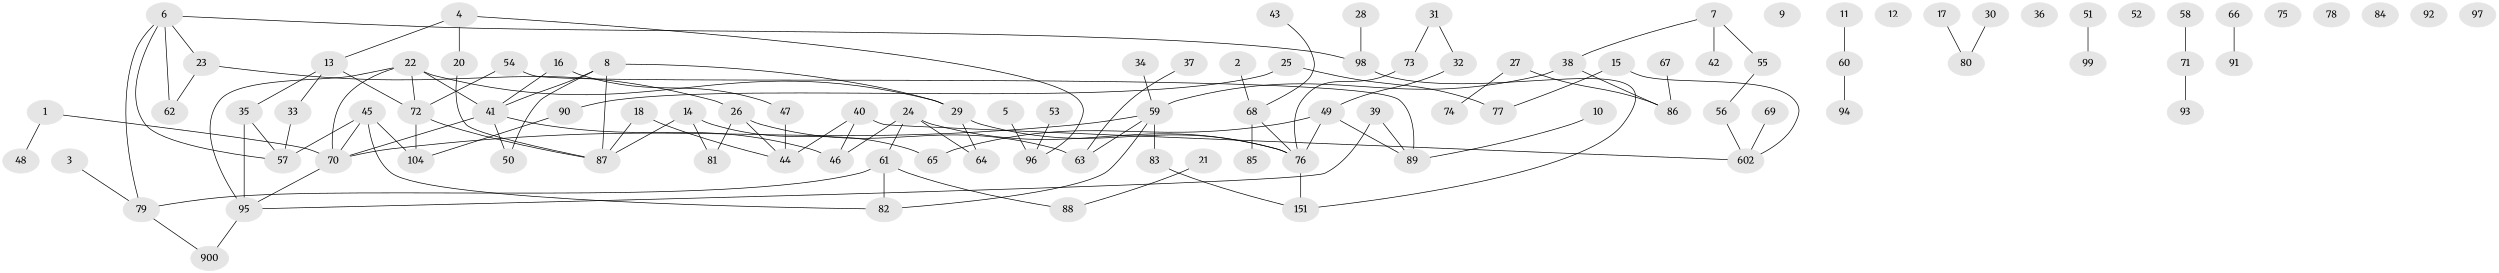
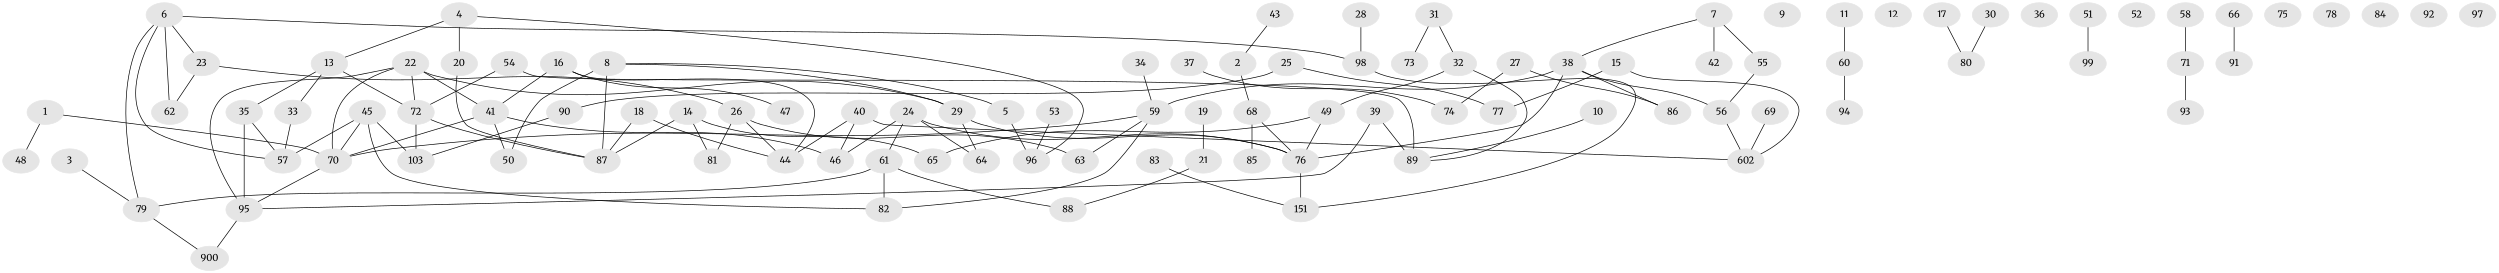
  graph {
    fontname=Merriweather
    node [color=gray90 fontname=Merriweather style=filled]
    edge [fontname=Merriweather]
    1
    48
    70
    95
    2
    68
    76
    85
    3
    79
    n11 [label=900]
    4
    13
    20
    96
    33
    35
    72
    87
    5
    6
    23
    57
    62
    98
    26
    n27 [label=151]
    7
    38
    42
    55
    86
    59
    56
    8
    29
    41
    50
    64
    46
    9
    10
    89
    11
    60
    94
    12
-   103 [label=104]
+   103
    14
    65
    81
    15
    77
    n54 [label=602]
    16
    44
    47
    17
    80
    18
+   19
    21
    88
    22
    63
    24
    61
    82
    25
    90
    27
    74
    28
    30
    31
    32
    73
    49
    34
    83
    36
    37
    39
    40
    43
    45
    51
    99
    52
    53
    54
    58
    71
    93
    66
    91
-   67
    69
    75
    78
    84
    92
    97
    1 -- 48
    1 -- 70
    70 -- 95
    95 -- n11
    2 -- 68
    68 -- 76
    68 -- 85
    76 -- n27
    3 -- 79
    79 -- n11
    4 -- 13
    4 -- 20
    4 -- 96
    13 -- 33
    13 -- 35
    13 -- 72
    20 -- 87
    33 -- 57
    35 -- 95
    35 -- 57
    72 -- 87
    72 -- 103
    5 -- 96
    6 -- 79
    6 -- 23
    6 -- 57
    6 -- 62
    6 -- 98
    23 -- 62
    23 -- 26
    98 -- n27
    26 -- 81
    26 -- 44
    26 -- 63
    7 -- 38
    7 -- 42
    7 -- 55
    38 -- 86
    38 -- 59
+   38 -- 56
    55 -- 56
    59 -- 70
    59 -- 63
    59 -- 82
-   59 -- 83
    56 -- n54
    8 -- 87
    8 -- 29
-   8 -- 41
+   8 -- 5
    8 -- 50
    29 -- 76
    29 -- 64
    41 -- 70
    41 -- 50
    41 -- 46
    10 -- 89
    11 -- 60
    60 -- 94
    14 -- 87
    14 -- 65
    14 -- 81
    15 -- 77
    15 -- n54
    16 -- 41
-   47 -- 44
+   16 -- 44
    16 -- 47
    17 -- 80
    18 -- 87
    18 -- 44
+   19 -- 21
    21 -- 88
    22 -- 70
    22 -- 95
    22 -- 72
    22 -- 29
    22 -- 41
    24 -- 76
    24 -- 64
    24 -- 46
    24 -- 61
    61 -- 79
    61 -- 88
    61 -- 82
    25 -- 77
    25 -- 90
    90 -- 103
    27 -- 86
    27 -- 74
    28 -- 98
    30 -- 80
    31 -- 32
    31 -- 73
-   49 -- 89
+   32 -- 89
    32 -- 49
-   73 -- 76
+   38 -- 76
    49 -- 76
    49 -- 65
    34 -- 59
    83 -- n27
-   37 -- 63
+   37 -- 74
    39 -- 95
    39 -- 89
    40 -- 46
    40 -- n54
    40 -- 44
-   43 -- 68
+   43 -- 2
    45 -- 70
    45 -- 57
    45 -- 103
    45 -- 82
    51 -- 99
    53 -- 96
    54 -- 72
    54 -- 89
    58 -- 71
    71 -- 93
    66 -- 91
-   67 -- 86
    69 -- n54
  }
